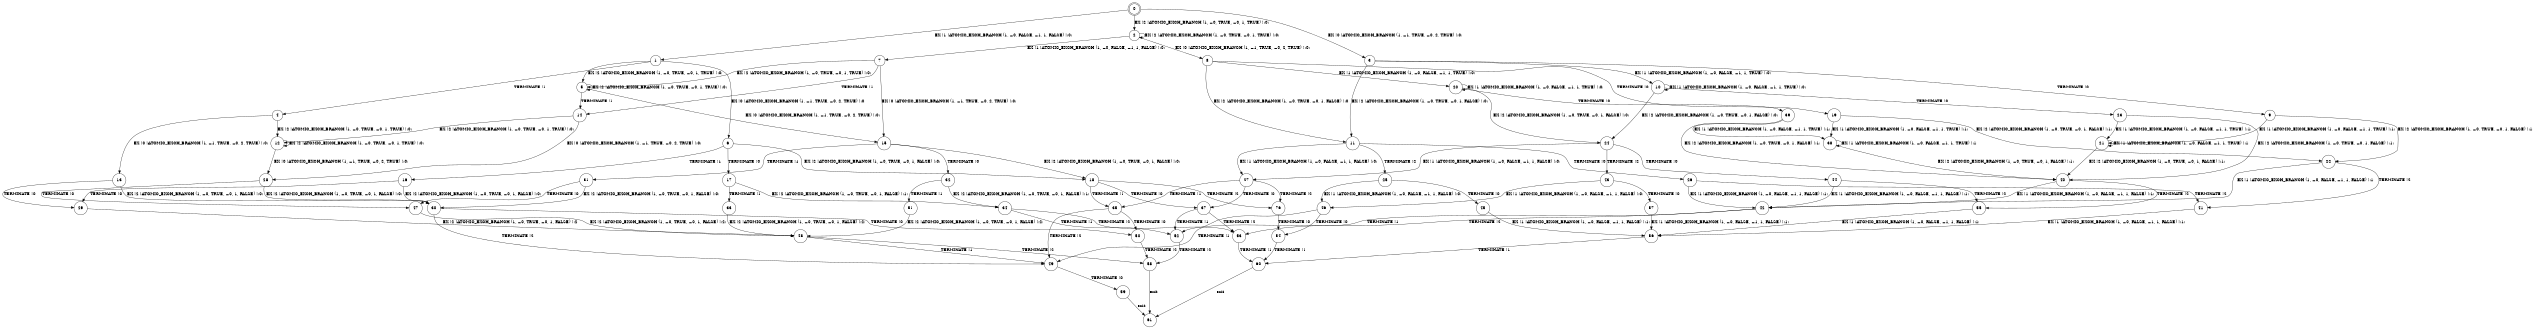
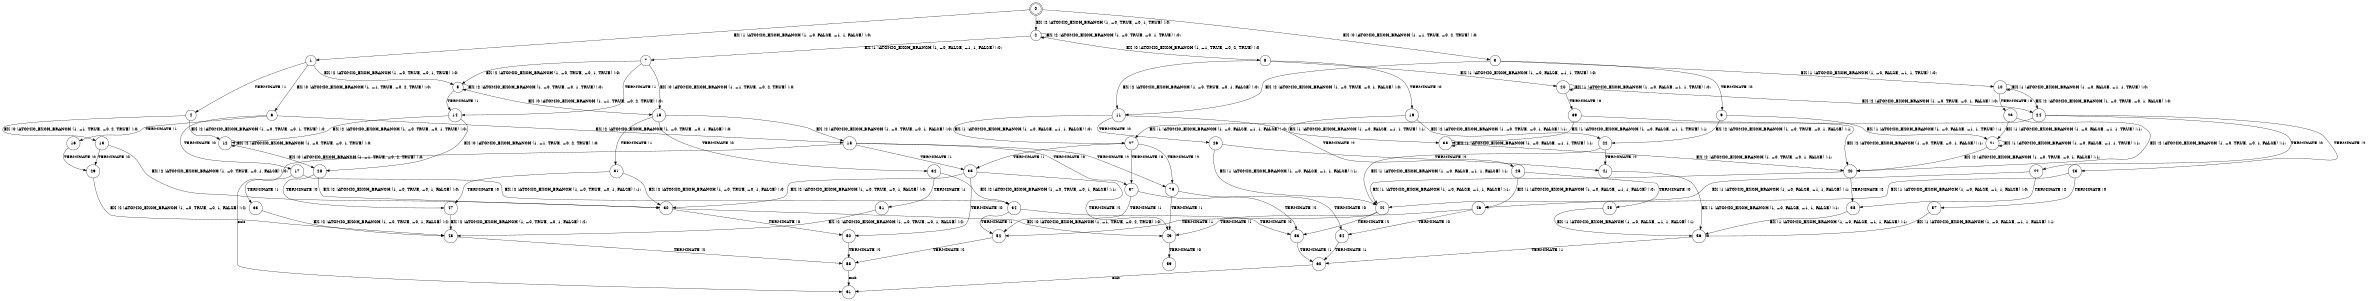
  digraph {
    node [shape=circle]
    0 [peripheries=2]
    1
    2
    3
    4
    5
    6
    7
    8
    9
    10
    11
    12
    13
    14
    15
    16
    17
    18
    19
    20
    21
    22
    23
    24
    25
    26
    27
    28
    29
    30
    31
    32
    33
    34
    35
    n37 [label=76]
    37
    38
    39
    40
    41
    42
    43
    44
    45
    46
    47
    48
    49
    50
    51
    52
    53
    54
    55
    56
    57
    58
    59
    60
    61
    0 -> 1 [label="EX !1 !ATOMIC_EXCH_BRANCH (1, +0, FALSE, +1, 1, FALSE) !:0:"]
    0 -> 2 [label="EX !2 !ATOMIC_EXCH_BRANCH (1, +0, TRUE, +0, 1, TRUE) !:0:"]
    0 -> 3 [label="EX !0 !ATOMIC_EXCH_BRANCH (1, +1, TRUE, +0, 2, TRUE) !:0:"]
    1 -> 4 [label="TERMINATE !1"]
    1 -> 5 [label="EX !2 !ATOMIC_EXCH_BRANCH (1, +0, TRUE, +0, 1, TRUE) !:0:"]
    1 -> 6 [label="EX !0 !ATOMIC_EXCH_BRANCH (1, +1, TRUE, +0, 2, TRUE) !:0:"]
    2 -> 2 [label="EX !2 !ATOMIC_EXCH_BRANCH (1, +0, TRUE, +0, 1, TRUE) !:0:"]
    2 -> 7 [label="EX !1 !ATOMIC_EXCH_BRANCH (1, +0, FALSE, +1, 1, FALSE) !:0:"]
    2 -> 8 [label="EX !0 !ATOMIC_EXCH_BRANCH (1, +1, TRUE, +0, 2, TRUE) !:0:"]
    3 -> 9 [label="TERMINATE !0"]
    3 -> 10 [label="EX !1 !ATOMIC_EXCH_BRANCH (1, +0, FALSE, +1, 1, TRUE) !:0:"]
    3 -> 11 [label="EX !2 !ATOMIC_EXCH_BRANCH (1, +0, TRUE, +0, 1, FALSE) !:0:"]
    4 -> 12 [label="EX !2 !ATOMIC_EXCH_BRANCH (1, +0, TRUE, +0, 1, TRUE) !:0:"]
    4 -> 13 [label="EX !0 !ATOMIC_EXCH_BRANCH (1, +1, TRUE, +0, 2, TRUE) !:0:"]
    5 -> 5 [label="EX !2 !ATOMIC_EXCH_BRANCH (1, +0, TRUE, +0, 1, TRUE) !:0:"]
    5 -> 14 [label="TERMINATE !1"]
    5 -> 15 [label="EX !0 !ATOMIC_EXCH_BRANCH (1, +1, TRUE, +0, 2, TRUE) !:0:"]
    6 -> 16 [label="TERMINATE !1"]
    6 -> 17 [label="TERMINATE !0"]
    6 -> 18 [label="EX !2 !ATOMIC_EXCH_BRANCH (1, +0, TRUE, +0, 1, FALSE) !:0:"]
    7 -> 5 [label="EX !2 !ATOMIC_EXCH_BRANCH (1, +0, TRUE, +0, 1, TRUE) !:0:"]
    7 -> 14 [label="TERMINATE !1"]
    7 -> 15 [label="EX !0 !ATOMIC_EXCH_BRANCH (1, +1, TRUE, +0, 2, TRUE) !:0:"]
    8 -> 11 [label="EX !2 !ATOMIC_EXCH_BRANCH (1, +0, TRUE, +0, 1, FALSE) !:0:"]
    8 -> 19 [label="TERMINATE !0"]
    8 -> 20 [label="EX !1 !ATOMIC_EXCH_BRANCH (1, +0, FALSE, +1, 1, TRUE) !:0:"]
    9 -> 21 [label="EX !1 !ATOMIC_EXCH_BRANCH (1, +0, FALSE, +1, 1, TRUE) !:1:"]
    9 -> 22 [label="EX !2 !ATOMIC_EXCH_BRANCH (1, +0, TRUE, +0, 1, FALSE) !:1:"]
    10 -> 10 [label="EX !1 !ATOMIC_EXCH_BRANCH (1, +0, FALSE, +1, 1, TRUE) !:0:"]
    10 -> 23 [label="TERMINATE !0"]
    10 -> 24 [label="EX !2 !ATOMIC_EXCH_BRANCH (1, +0, TRUE, +0, 1, FALSE) !:0:"]
    11 -> 25 [label="TERMINATE !2"]
    11 -> 26 [label="TERMINATE !0"]
    11 -> 27 [label="EX !1 !ATOMIC_EXCH_BRANCH (1, +0, FALSE, +1, 1, FALSE) !:0:"]
    12 -> 12 [label="EX !2 !ATOMIC_EXCH_BRANCH (1, +0, TRUE, +0, 1, TRUE) !:0:"]
    12 -> 28 [label="EX !0 !ATOMIC_EXCH_BRANCH (1, +1, TRUE, +0, 2, TRUE) !:0:"]
    13 -> 29 [label="TERMINATE !0"]
    13 -> 30 [label="EX !2 !ATOMIC_EXCH_BRANCH (1, +0, TRUE, +0, 1, FALSE) !:0:"]
    14 -> 12 [label="EX !2 !ATOMIC_EXCH_BRANCH (1, +0, TRUE, +0, 1, TRUE) !:0:"]
    14 -> 28 [label="EX !0 !ATOMIC_EXCH_BRANCH (1, +1, TRUE, +0, 2, TRUE) !:0:"]
    15 -> 18 [label="EX !2 !ATOMIC_EXCH_BRANCH (1, +0, TRUE, +0, 1, FALSE) !:0:"]
    15 -> 31 [label="TERMINATE !1"]
    15 -> 32 [label="TERMINATE !0"]
    16 -> 29 [label="TERMINATE !0"]
-   16 -> 30 [label="EX !2 !ATOMIC_EXCH_BRANCH (1, +0, TRUE, +0, 1, FALSE) !:0:"]
+   35 -> 30 [label="EX !2 !ATOMIC_EXCH_BRANCH (1, +0, TRUE, +0, 1, FALSE) !:0:"]
    17 -> 33 [label="TERMINATE !1"]
    17 -> 34 [label="EX !2 !ATOMIC_EXCH_BRANCH (1, +0, TRUE, +0, 1, FALSE) !:1:"]
    18 -> 35 [label="TERMINATE !1"]
    18 -> n37 [label="TERMINATE !2"]
    18 -> 37 [label="TERMINATE !0"]
    19 -> 22 [label="EX !2 !ATOMIC_EXCH_BRANCH (1, +0, TRUE, +0, 1, FALSE) !:1:"]
    19 -> 38 [label="EX !1 !ATOMIC_EXCH_BRANCH (1, +0, FALSE, +1, 1, TRUE) !:1:"]
    20 -> 20 [label="EX !1 !ATOMIC_EXCH_BRANCH (1, +0, FALSE, +1, 1, TRUE) !:0:"]
    20 -> 24 [label="EX !2 !ATOMIC_EXCH_BRANCH (1, +0, TRUE, +0, 1, FALSE) !:0:"]
    20 -> 39 [label="TERMINATE !0"]
    21 -> 21 [label="EX !1 !ATOMIC_EXCH_BRANCH (1, +0, FALSE, +1, 1, TRUE) !:1:"]
    21 -> 40 [label="EX !2 !ATOMIC_EXCH_BRANCH (1, +0, TRUE, +0, 1, FALSE) !:1:"]
    22 -> 41 [label="TERMINATE !2"]
    22 -> 42 [label="EX !1 !ATOMIC_EXCH_BRANCH (1, +0, FALSE, +1, 1, FALSE) !:1:"]
    23 -> 21 [label="EX !1 !ATOMIC_EXCH_BRANCH (1, +0, FALSE, +1, 1, TRUE) !:1:"]
    23 -> 40 [label="EX !2 !ATOMIC_EXCH_BRANCH (1, +0, TRUE, +0, 1, FALSE) !:1:"]
    24 -> 27 [label="EX !1 !ATOMIC_EXCH_BRANCH (1, +0, FALSE, +1, 1, FALSE) !:0:"]
    24 -> 43 [label="TERMINATE !2"]
    24 -> 44 [label="TERMINATE !0"]
    25 -> 45 [label="TERMINATE !0"]
    25 -> 46 [label="EX !1 !ATOMIC_EXCH_BRANCH (1, +0, FALSE, +1, 1, FALSE) !:0:"]
    26 -> 41 [label="TERMINATE !2"]
    26 -> 42 [label="EX !1 !ATOMIC_EXCH_BRANCH (1, +0, FALSE, +1, 1, FALSE) !:1:"]
    27 -> 35 [label="TERMINATE !1"]
    27 -> n37 [label="TERMINATE !2"]
    27 -> 37 [label="TERMINATE !0"]
    28 -> 30 [label="EX !2 !ATOMIC_EXCH_BRANCH (1, +0, TRUE, +0, 1, FALSE) !:0:"]
    28 -> 47 [label="TERMINATE !0"]
    29 -> 48 [label="EX !2 !ATOMIC_EXCH_BRANCH (1, +0, TRUE, +0, 1, FALSE) !:2:"]
-   30 -> 49 [label="TERMINATE !2"]
+   30 -> 49 [label="EX !0 !ATOMIC_EXCH_BRANCH (1, +1, TRUE, +0, 2, TRUE) !:0:"]
    30 -> 50 [label="TERMINATE !0"]
    31 -> 30 [label="EX !2 !ATOMIC_EXCH_BRANCH (1, +0, TRUE, +0, 1, FALSE) !:0:"]
    31 -> 47 [label="TERMINATE !0"]
    32 -> 34 [label="EX !2 !ATOMIC_EXCH_BRANCH (1, +0, TRUE, +0, 1, FALSE) !:1:"]
    32 -> 51 [label="TERMINATE !1"]
    33 -> 48 [label="EX !2 !ATOMIC_EXCH_BRANCH (1, +0, TRUE, +0, 1, FALSE) !:2:"]
    34 -> 52 [label="TERMINATE !1"]
    34 -> 53 [label="TERMINATE !2"]
    35 -> 49 [label="TERMINATE !2"]
    35 -> 50 [label="TERMINATE !0"]
-   48 -> 49 [label="TERMINATE !1"]
+   n37 -> 49 [label="TERMINATE !1"]
    n37 -> 54 [label="TERMINATE !0"]
    37 -> 52 [label="TERMINATE !1"]
    37 -> 53 [label="TERMINATE !2"]
    38 -> 38 [label="EX !1 !ATOMIC_EXCH_BRANCH (1, +0, FALSE, +1, 1, TRUE) !:1:"]
    38 -> 40 [label="EX !2 !ATOMIC_EXCH_BRANCH (1, +0, TRUE, +0, 1, FALSE) !:1:"]
    39 -> 38 [label="EX !1 !ATOMIC_EXCH_BRANCH (1, +0, FALSE, +1, 1, TRUE) !:1:"]
    39 -> 40 [label="EX !2 !ATOMIC_EXCH_BRANCH (1, +0, TRUE, +0, 1, FALSE) !:1:"]
    40 -> 42 [label="EX !1 !ATOMIC_EXCH_BRANCH (1, +0, FALSE, +1, 1, FALSE) !:1:"]
    40 -> 55 [label="TERMINATE !2"]
    41 -> 56 [label="EX !1 !ATOMIC_EXCH_BRANCH (1, +0, FALSE, +1, 1, FALSE) !:1:"]
    42 -> 52 [label="TERMINATE !1"]
    42 -> 53 [label="TERMINATE !2"]
    43 -> 46 [label="EX !1 !ATOMIC_EXCH_BRANCH (1, +0, FALSE, +1, 1, FALSE) !:0:"]
    43 -> 57 [label="TERMINATE !0"]
    44 -> 42 [label="EX !1 !ATOMIC_EXCH_BRANCH (1, +0, FALSE, +1, 1, FALSE) !:1:"]
    44 -> 55 [label="TERMINATE !2"]
    45 -> 56 [label="EX !1 !ATOMIC_EXCH_BRANCH (1, +0, FALSE, +1, 1, FALSE) !:1:"]
    46 -> 49 [label="TERMINATE !1"]
    46 -> 54 [label="TERMINATE !0"]
    47 -> 48 [label="EX !2 !ATOMIC_EXCH_BRANCH (1, +0, TRUE, +0, 1, FALSE) !:2:"]
    48 -> 58 [label="TERMINATE !2"]
    49 -> 59 [label="TERMINATE !0"]
    50 -> 58 [label="TERMINATE !2"]
    51 -> 48 [label="EX !2 !ATOMIC_EXCH_BRANCH (1, +0, TRUE, +0, 1, FALSE) !:2:"]
    52 -> 58 [label="TERMINATE !2"]
    53 -> 60 [label="TERMINATE !1"]
    54 -> 60 [label="TERMINATE !1"]
    55 -> 56 [label="EX !1 !ATOMIC_EXCH_BRANCH (1, +0, FALSE, +1, 1, FALSE) !:1:"]
    56 -> 60 [label="TERMINATE !1"]
    57 -> 56 [label="EX !1 !ATOMIC_EXCH_BRANCH (1, +0, FALSE, +1, 1, FALSE) !:1:"]
    58 -> 61 [label=exit]
-   59 -> 61 [label=exit]
+   18 -> 61 [label=exit]
    60 -> 61 [label=exit]
  }
